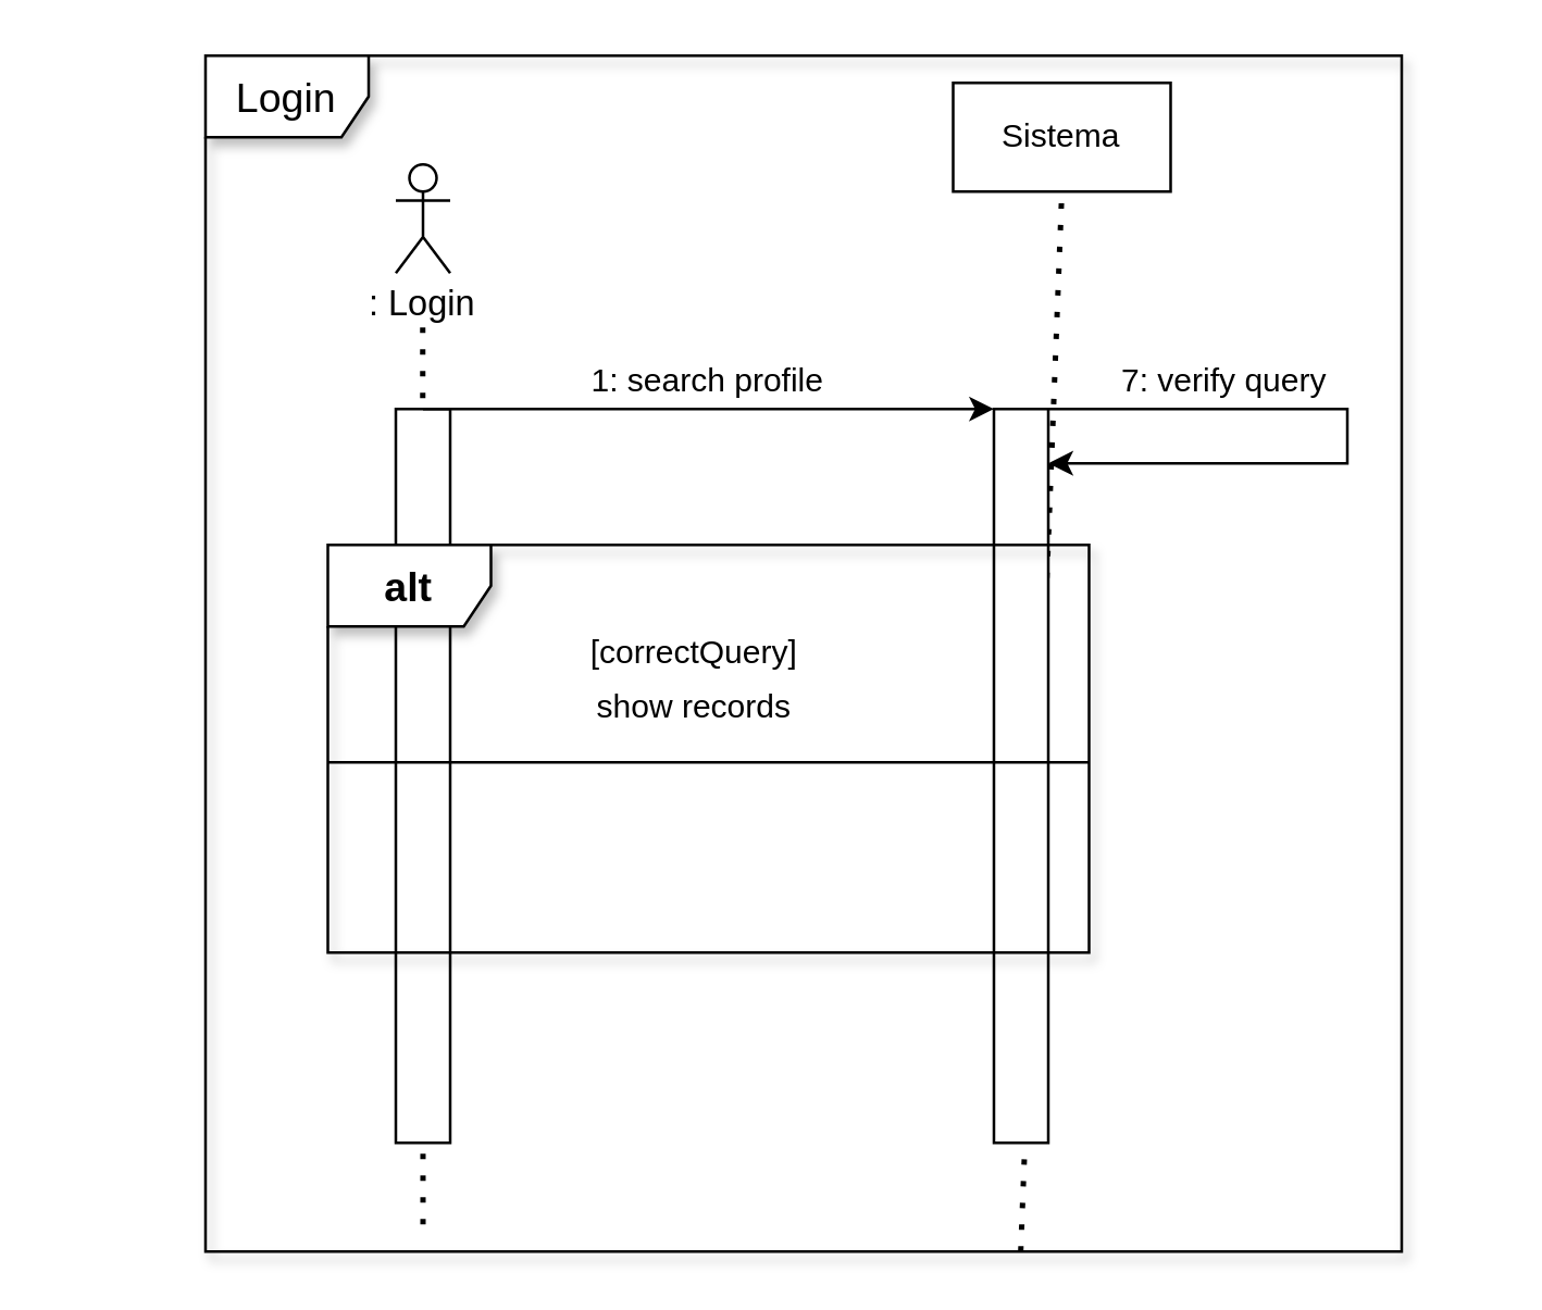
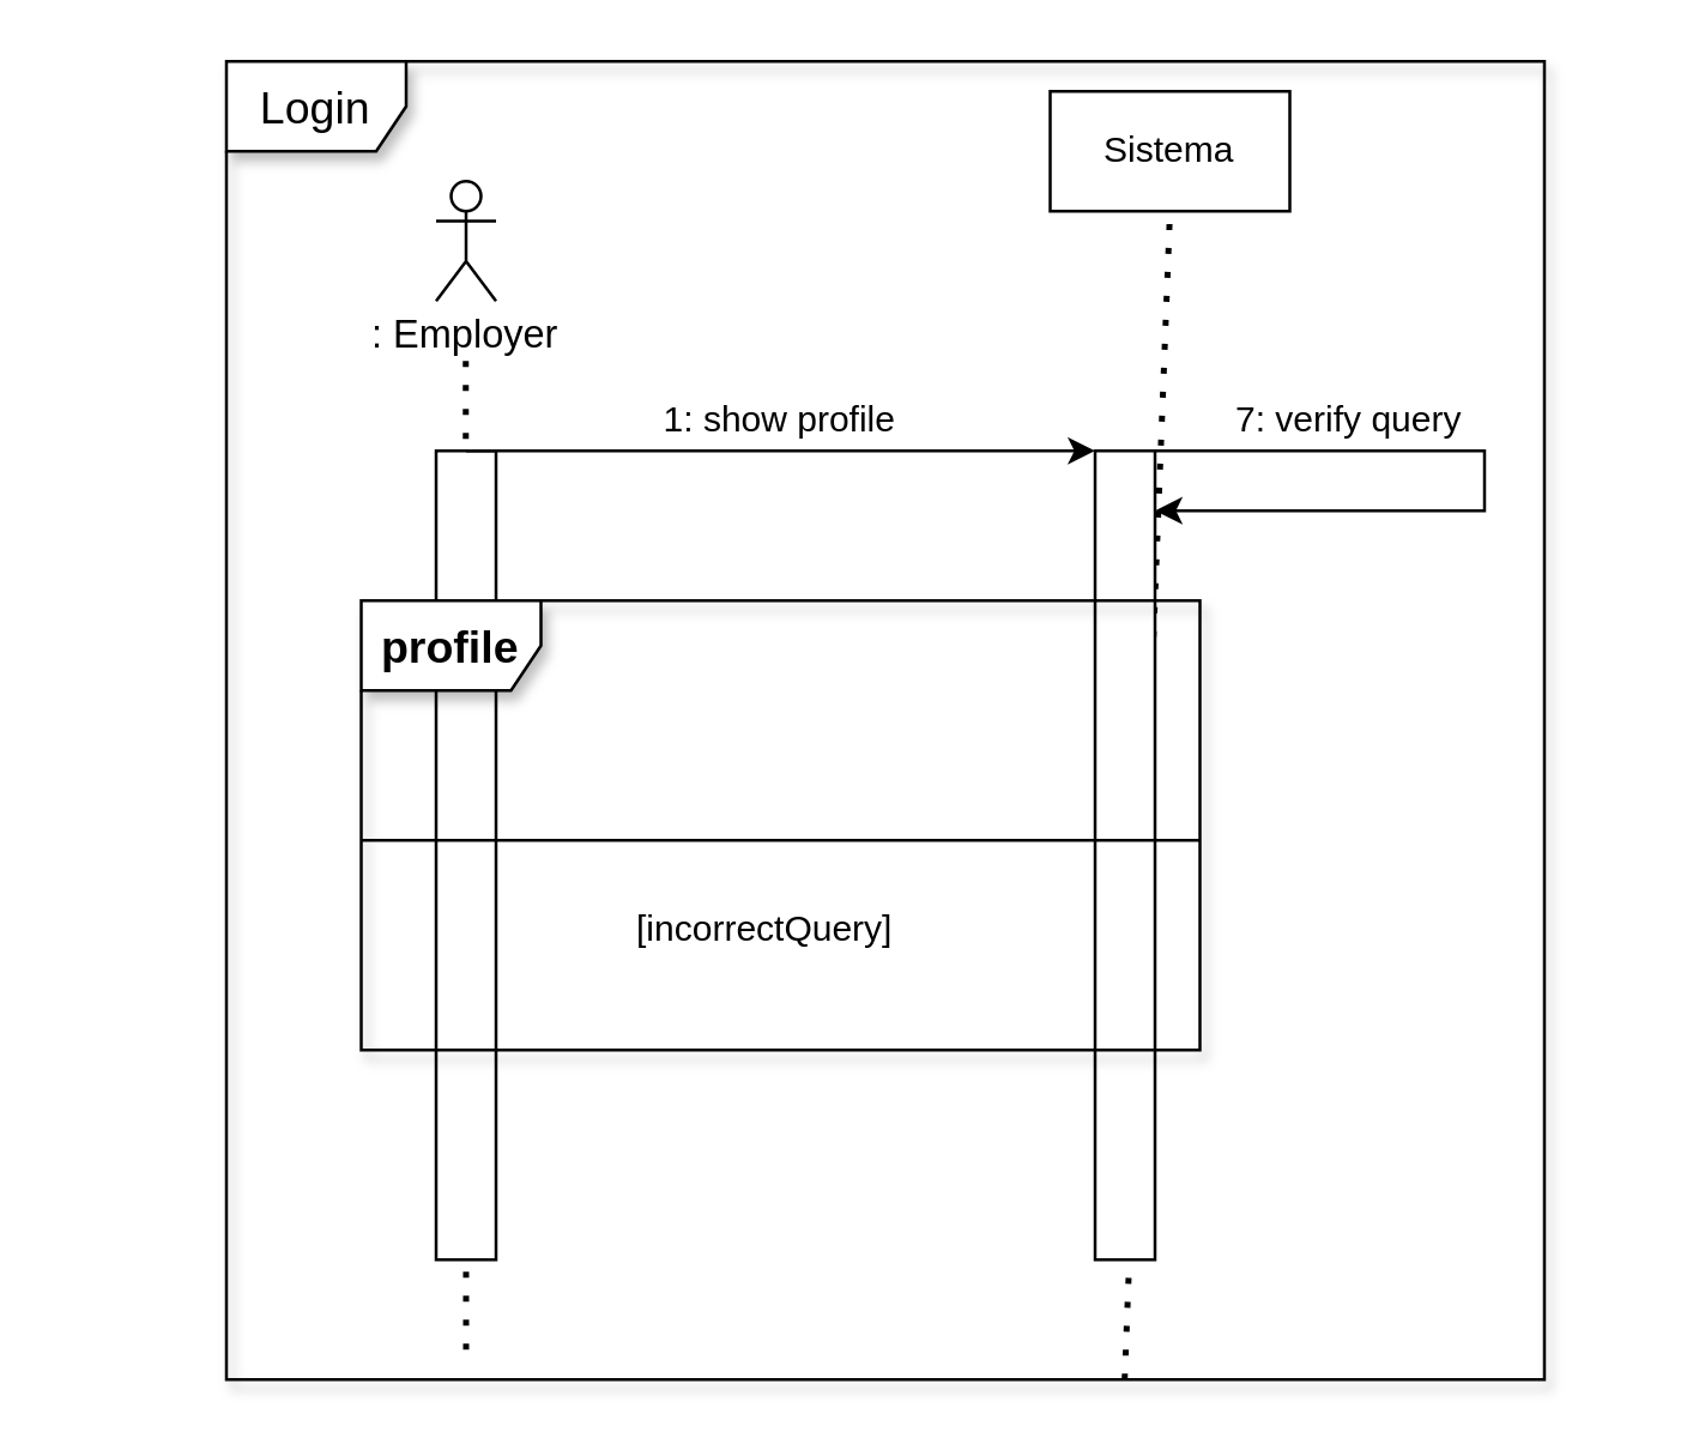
  <mxCell id="0" />
  <mxCell id="1" parent="0" />
  <mxCell id="2" value="Login" style="shape=umlFrame;whiteSpace=wrap;html=1;fontSize=15;shadow=1;" parent="1" vertex="1"><mxGeometry x="75" y="20" width="440" height="440" as="geometry" /></mxCell>
  <mxCell id="3" value="" style="endArrow=none;dashed=1;html=1;dashPattern=1 3;strokeWidth=2;rounded=0;entryX=0.5;entryY=1;entryDx=0;entryDy=0;" parent="1" target="7" edge="1"><mxGeometry width="50" height="50" relative="1" as="geometry"><mxPoint x="374.86" y="460" as="sourcePoint" /><mxPoint x="374.76" y="130" as="targetPoint" /></mxGeometry></mxCell>
  <mxCell id="4" value="" style="endArrow=none;dashed=1;html=1;dashPattern=1 3;strokeWidth=2;rounded=0;" parent="1" edge="1"><mxGeometry width="50" height="50" relative="1" as="geometry"><mxPoint x="155" y="450" as="sourcePoint" /><mxPoint x="154.9" y="120" as="targetPoint" /></mxGeometry></mxCell>
  <mxCell id="5" value="" style="rounded=0;whiteSpace=wrap;html=1;rotation=90;" parent="1" vertex="1"><mxGeometry x="20" y="275" width="270" height="20" as="geometry" /></mxCell>
  <mxCell id="6" value="" style="shape=umlActor;verticalLabelPosition=bottom;verticalAlign=top;html=1;outlineConnect=0;" parent="1" vertex="1"><mxGeometry x="145" y="60" width="20" height="40" as="geometry" /></mxCell>
  <mxCell id="7" value="Sistema" style="rounded=0;whiteSpace=wrap;html=1;" parent="1" vertex="1"><mxGeometry x="350" y="30" width="80" height="40" as="geometry" /></mxCell>
  <mxCell id="8" value="" style="endArrow=classic;html=1;rounded=0;entryX=0;entryY=1;entryDx=0;entryDy=0;" parent="1" target="9" edge="1"><mxGeometry width="50" height="50" relative="1" as="geometry"><mxPoint x="155" y="150" as="sourcePoint" /><mxPoint x="335" y="150" as="targetPoint" /></mxGeometry></mxCell>
  <mxCell id="9" value="" style="rounded=0;whiteSpace=wrap;html=1;rotation=90;" parent="1" vertex="1"><mxGeometry x="240" y="275" width="270" height="20" as="geometry" /></mxCell>
- <mxCell id="10" value="1: search profile" style="text;html=1;strokeColor=none;fillColor=none;align=center;verticalAlign=middle;whiteSpace=wrap;rounded=0;" parent="1" vertex="1"><mxGeometry x="165" y="130" width="190" height="20" as="geometry" /></mxCell>
- <mxCell id="11" value="&lt;font style=&quot;font-size: 13px;&quot;&gt;: Login&lt;/font&gt;" style="text;html=1;strokeColor=none;fillColor=none;align=center;verticalAlign=middle;whiteSpace=wrap;rounded=0;shadow=0;sketch=0;fontSize=15;" parent="1" vertex="1"><mxGeometry x="115" y="100" width="80" height="20" as="geometry" /></mxCell>
+ <mxCell id="10" value="1: show profile" style="text;html=1;strokeColor=none;fillColor=none;align=center;verticalAlign=middle;whiteSpace=wrap;rounded=0;" parent="1" vertex="1"><mxGeometry x="165" y="130" width="190" height="20" as="geometry" /></mxCell>
+ <mxCell id="11" value="&lt;font style=&quot;font-size: 13px;&quot;&gt;: Employer&lt;/font&gt;" style="text;html=1;strokeColor=none;fillColor=none;align=center;verticalAlign=middle;whiteSpace=wrap;rounded=0;shadow=0;sketch=0;fontSize=15;" parent="1" vertex="1"><mxGeometry x="115" y="100" width="80" height="20" as="geometry" /></mxCell>
  <mxCell id="12" value="" style="endArrow=classic;html=1;rounded=0;entryX=0.148;entryY=-0.002;entryDx=0;entryDy=0;entryPerimeter=0;" edge="1" parent="1"><mxGeometry width="50" height="50" relative="1" as="geometry"><mxPoint x="385" y="150" as="sourcePoint" /><mxPoint x="385.04" y="169.96" as="targetPoint" /><Array as="points"><mxPoint x="495" y="150" /><mxPoint x="495" y="170" /></Array></mxGeometry></mxCell>
  <mxCell id="13" value="&lt;font style=&quot;font-size: 12px;&quot;&gt;7: verify &lt;/font&gt;&lt;font style=&quot;font-size: 12px;&quot;&gt;query&lt;/font&gt;" style="text;html=1;strokeColor=none;fillColor=none;align=center;verticalAlign=middle;whiteSpace=wrap;rounded=0;" vertex="1" parent="1"><mxGeometry x="355" y="130" width="190" height="20" as="geometry" /></mxCell>
- <mxCell id="14" value="&lt;b&gt;&lt;font style=&quot;font-size: 15px;&quot;&gt;alt&lt;/font&gt;&lt;/b&gt;" style="shape=umlFrame;whiteSpace=wrap;html=1;shadow=1;" vertex="1" parent="1"><mxGeometry x="120" y="200" width="280" height="150" as="geometry" /></mxCell>
+ <mxCell id="14" value="&lt;b&gt;&lt;font style=&quot;font-size: 15px;&quot;&gt;profile&lt;/font&gt;&lt;/b&gt;" style="shape=umlFrame;whiteSpace=wrap;html=1;shadow=1;" vertex="1" parent="1"><mxGeometry x="120" y="200" width="280" height="150" as="geometry" /></mxCell>
  <mxCell id="15" value="" style="line;strokeWidth=1;fillColor=none;align=left;verticalAlign=middle;spacingTop=-1;spacingLeft=3;spacingRight=3;rotatable=0;labelPosition=right;points=[];portConstraint=eastwest;" vertex="1" parent="1"><mxGeometry x="120" y="276" width="280" height="8" as="geometry" /></mxCell>
- <mxCell id="16" value="[correctQuery]" style="text;html=1;strokeColor=none;fillColor=none;align=center;verticalAlign=middle;whiteSpace=wrap;rounded=0;" vertex="1" parent="1"><mxGeometry x="160" y="230" width="190" height="20" as="geometry" /></mxCell>
- <mxCell id="18" value="show records" style="text;html=1;strokeColor=none;fillColor=none;align=center;verticalAlign=middle;whiteSpace=wrap;rounded=0;" vertex="1" parent="1"><mxGeometry x="160" y="250" width="190" height="20" as="geometry" /></mxCell>
+ <mxCell id="17" value="[incorrectQuery]" style="text;html=1;strokeColor=none;fillColor=none;align=center;verticalAlign=middle;whiteSpace=wrap;rounded=0;" vertex="1" parent="1"><mxGeometry x="160" y="300" width="190" height="20" as="geometry" /></mxCell>
